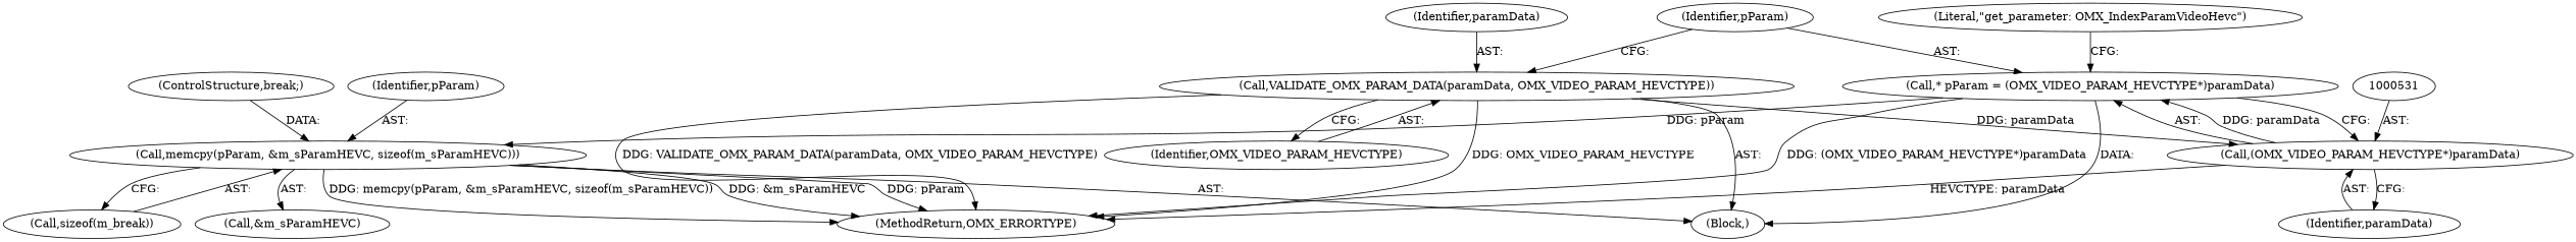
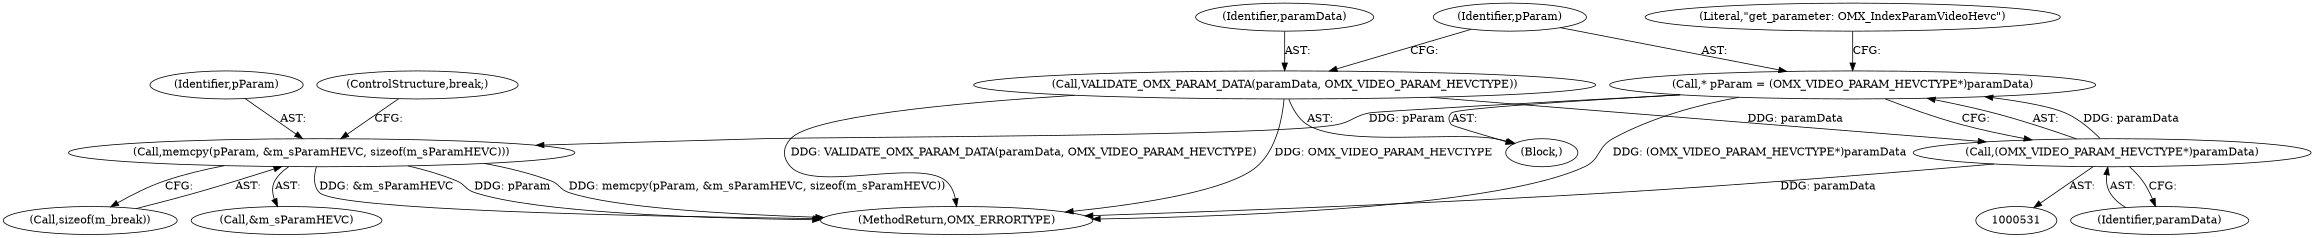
  digraph {
    n1 [label="(Call,memcpy(pParam, &m_sParamHEVC, sizeof(m_sParamHEVC)))"]
    n2 [label="(MethodReturn,OMX_ERRORTYPE)"]
    n3 [label="(Call,sizeof(m_break))"]
    n4 [label="(Block,)"]
    n5 [label="(Call,&m_sParamHEVC)"]
    n6 [label="(Call,* pParam = (OMX_VIDEO_PARAM_HEVCTYPE*)paramData)"]
    n7 [label="(Call,(OMX_VIDEO_PARAM_HEVCTYPE*)paramData)"]
    n8 [label="(Identifier,paramData)"]
    n9 [label="(Call,VALIDATE_OMX_PARAM_DATA(paramData, OMX_VIDEO_PARAM_HEVCTYPE))"]
-   n10 [label="(Identifier,OMX_VIDEO_PARAM_HEVCTYPE)"]
    n11 [label="(Identifier,pParam)"]
    n12 [label="(Identifier,pParam)"]
    n13 [label="(ControlStructure,break;)"]
    n14 [label="(Literal,\"get_parameter: OMX_IndexParamVideoHevc\")"]
    n15 [label="(Identifier,paramData)"]
    1000531
    n1 -> n2 [label="DDG: pParam"]
    n1 -> n2 [label="DDG: memcpy(pParam, &m_sParamHEVC, sizeof(m_sParamHEVC))"]
    n1 -> n2 [label="DDG: &m_sParamHEVC"]
    n1 -> n3 [label="CFG: "]
-   n1 -> n4 [label="AST: "]
    n1 -> n5 [label="AST: "]
    n3 -> n1 [label="AST: "]
    n6 -> n1 [label="DDG: pParam"]
    n6 -> n2 [label="DDG: (OMX_VIDEO_PARAM_HEVCTYPE*)paramData"]
-   n6 -> n4 [label="DATA: "]
+   n6 -> n4 [label="AST: "]
    n6 -> n7 [label="CFG: "]
-   n7 -> n2 [label="HEVCTYPE: paramData"]
+   n7 -> n2 [label="DDG: paramData"]
    n7 -> n6 [label="AST: "]
    n7 -> n6 [label="DDG: paramData"]
    n7 -> n8 [label="CFG: "]
    n8 -> n7 [label="AST: "]
    n9 -> n2 [label="DDG: VALIDATE_OMX_PARAM_DATA(paramData, OMX_VIDEO_PARAM_HEVCTYPE)"]
    n9 -> n2 [label="DDG: OMX_VIDEO_PARAM_HEVCTYPE"]
    n9 -> n4 [label="AST: "]
    n9 -> n7 [label="DDG: paramData"]
-   n9 -> n10 [label="CFG: "]
-   n10 -> n9 [label="AST: "]
    n11 -> n1 [label="AST: "]
    n12 -> n6 [label="AST: "]
    n12 -> n9 [label="CFG: "]
-   n13 -> n1 [label="DATA: "]
+   n13 -> n1 [label="CFG: "]
    n14 -> n6 [label="CFG: "]
    n15 -> n9 [label="AST: "]
-   1000531 -> n7 [label="AST: "]
+   n7 -> 1000531 [label="AST: "]
  }
